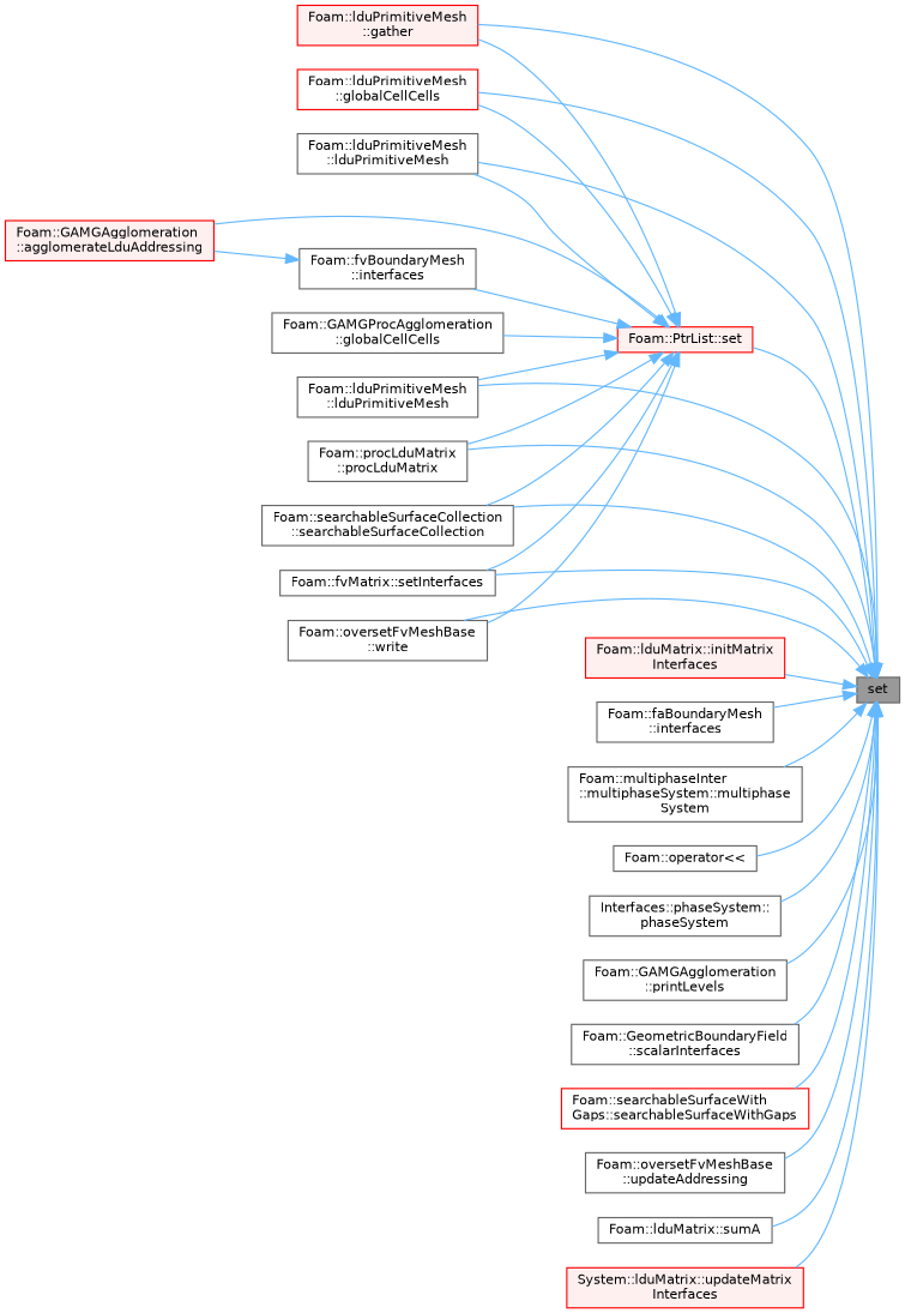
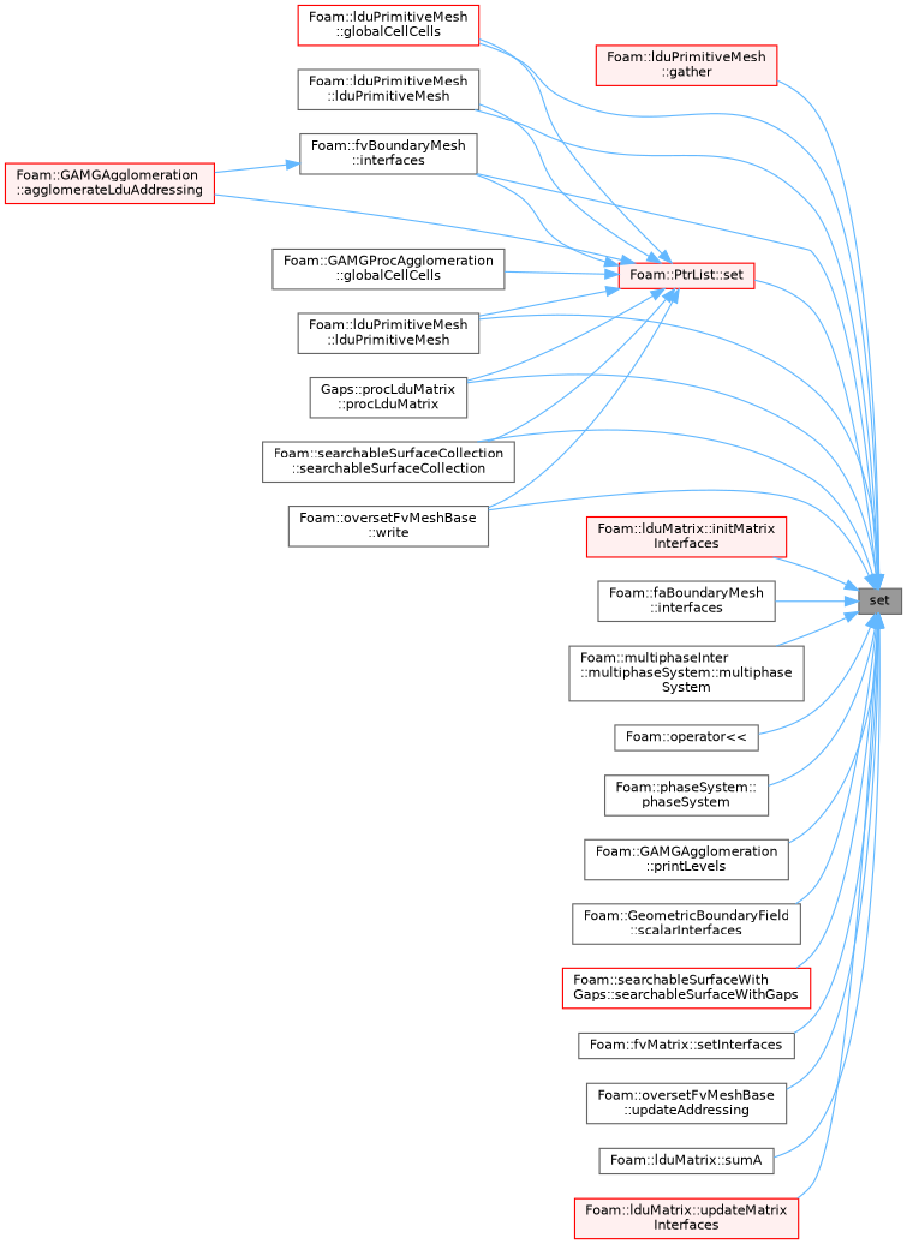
  digraph {
    rankdir=RL
    node [color=grey40 fillcolor=white fontname=Helvetica fontsize=10 shape=box style=filled]
    edge [color=steelblue1 dir=back fontname=Helvetica fontsize=10 labelfontname=Helvetica labelfontsize=10 style=solid]
    n1 [color=gray40 fillcolor=grey60 fontcolor=black height=0.2 label=set width=0.4]
    n2 [color=red fillcolor="#FFF0F0" height=0.2 label="Foam::lduPrimitiveMesh\l::gather" width=0.4]
    n3 [color=red height=0.2 label="Foam::lduPrimitiveMesh\l::globalCellCells" width=0.4]
    n4 [color=red fillcolor="#FFF0F0" height=0.2 label="Foam::lduMatrix::initMatrix\lInterfaces" width=0.4]
    n5 [height=0.2 label="Foam::faBoundaryMesh\l::interfaces" width=0.4]
    n6 [height=0.2 label="Foam::fvBoundaryMesh\l::interfaces" width=0.4]
    n7 [height=0.2 label="Foam::lduPrimitiveMesh\l::lduPrimitiveMesh" width=0.4]
    n8 [height=0.2 label="Foam::lduPrimitiveMesh\l::lduPrimitiveMesh" width=0.4]
    n9 [height=0.2 label="Foam::multiphaseInter\l::multiphaseSystem::multiphase\lSystem" width=0.4]
    n10 [height=0.2 label="Foam::operator\<\<" width=0.4]
-   n11 [height=0.2 label="Interfaces::phaseSystem::\lphaseSystem" width=0.4]
+   n11 [height=0.2 label="Foam::phaseSystem::\lphaseSystem" width=0.4]
    n12 [height=0.2 label="Foam::GAMGAgglomeration\l::printLevels" width=0.4]
-   n13 [height=0.2 label="Foam::procLduMatrix\l::procLduMatrix" width=0.4]
+   n13 [height=0.2 label="Gaps::procLduMatrix\l::procLduMatrix" width=0.4]
    n14 [height=0.2 label="Foam::GeometricBoundaryField\l::scalarInterfaces" width=0.4]
    n15 [height=0.2 label="Foam::searchableSurfaceCollection\l::searchableSurfaceCollection" width=0.4]
    n16 [color=red height=0.2 label="Foam::searchableSurfaceWith\lGaps::searchableSurfaceWithGaps" width=0.4]
    n17 [color=red fillcolor="#FFF0F0" height=0.2 label="Foam::PtrList::set" width=0.4]
    n18 [height=0.2 label="Foam::fvMatrix::setInterfaces" width=0.4]
    n19 [height=0.2 label="Foam::oversetFvMeshBase\l::updateAddressing" width=0.4]
    n20 [height=0.2 label="Foam::oversetFvMeshBase\l::write" width=0.4]
    n21 [height=0.2 label="Foam::lduMatrix::sumA" width=0.4]
-   n22 [color=red fillcolor="#FFF0F0" height=0.2 label="System::lduMatrix::updateMatrix\lInterfaces" width=0.4]
+   n22 [color=red fillcolor="#FFF0F0" height=0.2 label="Foam::lduMatrix::updateMatrix\lInterfaces" width=0.4]
    n23 [color=red fillcolor="#FFF0F0" height=0.2 label="Foam::GAMGAgglomeration\l::agglomerateLduAddressing" width=0.4]
    n24 [height=0.2 label="Foam::GAMGProcAgglomeration\l::globalCellCells" width=0.4]
    n1 -> n2
    n1 -> n3
    n1 -> n4
    n1 -> n5
+   n1 -> n6
    n1 -> n7
    n1 -> n8
    n1 -> n9
    n1 -> n10
    n1 -> n11
    n1 -> n12
    n1 -> n13
    n1 -> n14
    n1 -> n15
    n1 -> n16
    n1 -> n17
    n1 -> n18
    n1 -> n19
    n1 -> n20
    n1 -> n21
    n1 -> n22
    n6 -> n23
-   n17 -> n2
    n17 -> n3
    n17 -> n6
    n17 -> n7
    n17 -> n8
    n17 -> n13
    n17 -> n15
-   n17 -> n18
    n17 -> n20
    n17 -> n23
    n17 -> n24
  }
